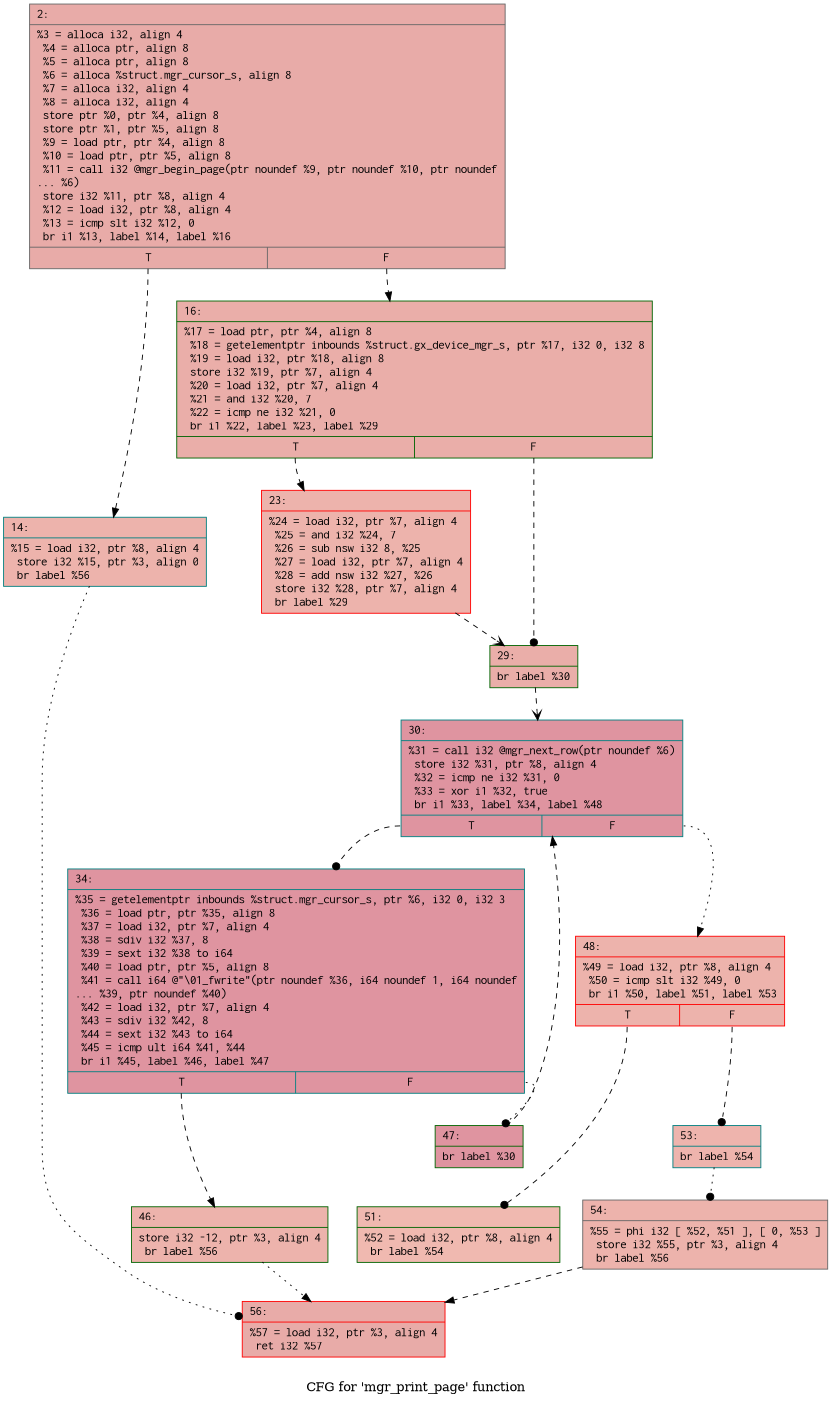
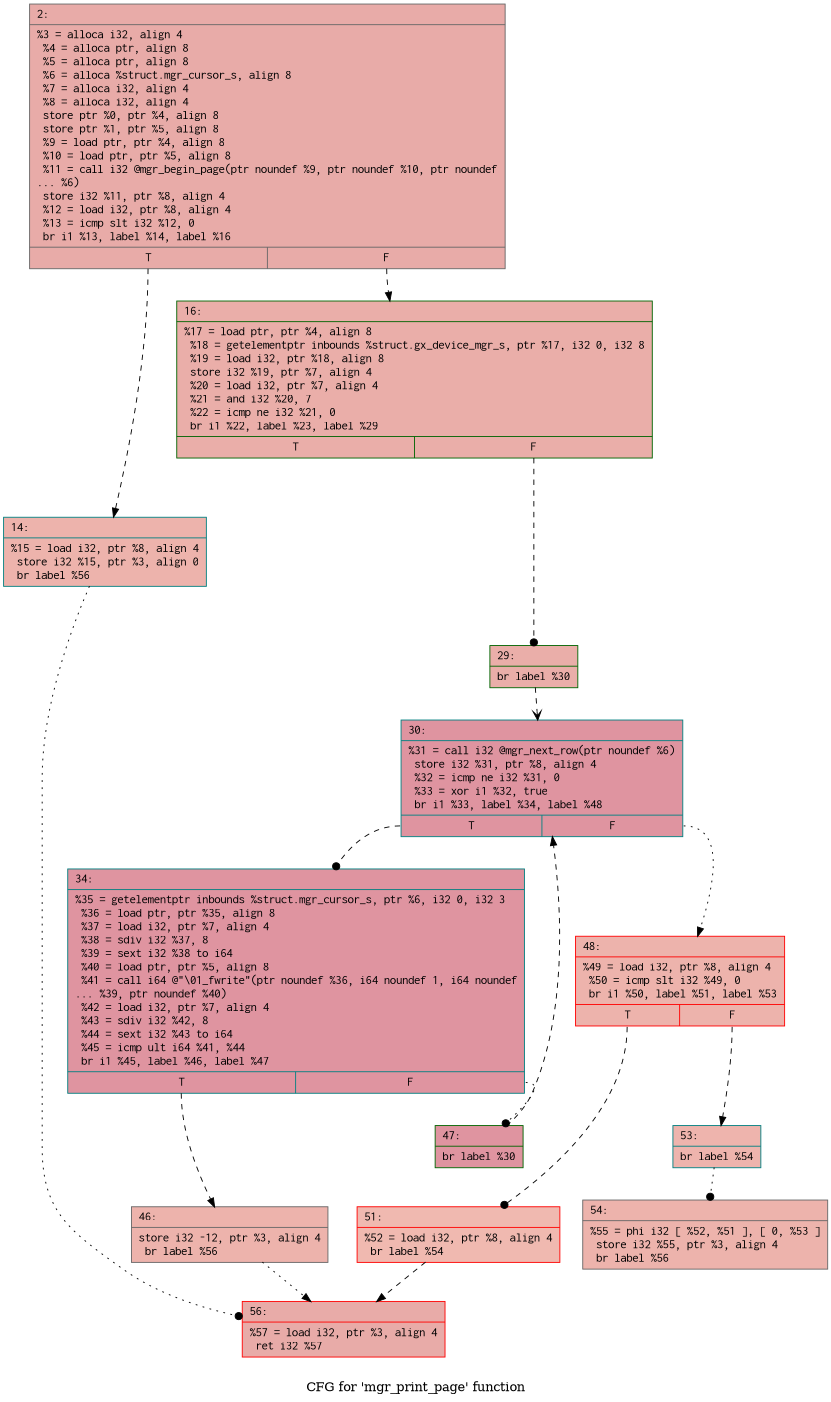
  digraph {
    label="CFG for 'mgr_print_page' function"
    node [color=teal fillcolor="#d6524470" fontname=Courier shape=record style=filled]
    edge [arrowhead=normal style=dashed]
    n1 [color=gray40 fillcolor="#cc403a70" label="{2:\l|  %3 = alloca i32, align 4\l  %4 = alloca ptr, align 8\l  %5 = alloca ptr, align 8\l  %6 = alloca %struct.mgr_cursor_s, align 8\l  %7 = alloca i32, align 4\l  %8 = alloca i32, align 4\l  store ptr %0, ptr %4, align 8\l  store ptr %1, ptr %5, align 8\l  %9 = load ptr, ptr %4, align 8\l  %10 = load ptr, ptr %5, align 8\l  %11 = call i32 @mgr_begin_page(ptr noundef %9, ptr noundef %10, ptr noundef\l... %6)\l  store i32 %11, ptr %8, align 4\l  %12 = load i32, ptr %8, align 4\l  %13 = icmp slt i32 %12, 0\l  br i1 %13, label %14, label %16\l|{<s0>T|<s1>F}}"]
    n2 [label="{14:\l|  %15 = load i32, ptr %8, align 4\l  store i32 %15, ptr %3, align 0\l  br label %56\l}"]
    n3 [color=darkgreen fillcolor="#d0473d70" label="{16:\l|  %17 = load ptr, ptr %4, align 8\l  %18 = getelementptr inbounds %struct.gx_device_mgr_s, ptr %17, i32 0, i32 8\l  %19 = load i32, ptr %18, align 8\l  store i32 %19, ptr %7, align 4\l  %20 = load i32, ptr %7, align 4\l  %21 = and i32 %20, 7\l  %22 = icmp ne i32 %21, 0\l  br i1 %22, label %23, label %29\l|{<s0>T|<s1>F}}"]
    n4 [color=red fillcolor="#cc403a70" label="{56:\l|  %57 = load i32, ptr %3, align 4\l  ret i32 %57\l}"]
-   n5 [color=red label="{23:\l|  %24 = load i32, ptr %7, align 4\l  %25 = and i32 %24, 7\l  %26 = sub nsw i32 8, %25\l  %27 = load i32, ptr %7, align 4\l  %28 = add nsw i32 %27, %26\l  store i32 %28, ptr %7, align 4\l  br label %29\l}"]
    n6 [color=darkgreen fillcolor="#d0473d70" label="{29:\l|  br label %30\l}"]
    n7 [fillcolor="#b70d2870" label="{30:\l|  %31 = call i32 @mgr_next_row(ptr noundef %6)\l  store i32 %31, ptr %8, align 4\l  %32 = icmp ne i32 %31, 0\l  %33 = xor i1 %32, true\l  br i1 %33, label %34, label %48\l|{<s0>T|<s1>F}}"]
    n8 [fillcolor="#b70d2870" label="{34:\l|  %35 = getelementptr inbounds %struct.mgr_cursor_s, ptr %6, i32 0, i32 3\l  %36 = load ptr, ptr %35, align 8\l  %37 = load i32, ptr %7, align 4\l  %38 = sdiv i32 %37, 8\l  %39 = sext i32 %38 to i64\l  %40 = load ptr, ptr %5, align 8\l  %41 = call i64 @\"\\01_fwrite\"(ptr noundef %36, i64 noundef 1, i64 noundef\l... %39, ptr noundef %40)\l  %42 = load i32, ptr %7, align 4\l  %43 = sdiv i32 %42, 8\l  %44 = sext i32 %43 to i64\l  %45 = icmp ult i64 %41, %44\l  br i1 %45, label %46, label %47\l|{<s0>T|<s1>F}}"]
    n9 [color=red label="{48:\l|  %49 = load i32, ptr %8, align 4\l  %50 = icmp slt i32 %49, 0\l  br i1 %50, label %51, label %53\l|{<s0>T|<s1>F}}"]
-   n10 [color=darkgreen label="{46:\l|  store i32 -12, ptr %3, align 4\l  br label %56\l}"]
+   n10 [color=gray40 label="{46:\l|  store i32 -12, ptr %3, align 4\l  br label %56\l}"]
    n11 [color=darkgreen fillcolor="#b70d2870" label="{47:\l|  br label %30\l}"]
-   n12 [color=darkgreen fillcolor="#de614d70" label="{51:\l|  %52 = load i32, ptr %8, align 4\l  br label %54\l}"]
+   n12 [color=red fillcolor="#de614d70" label="{51:\l|  %52 = load i32, ptr %8, align 4\l  br label %54\l}"]
    n13 [fillcolor="#d8564670" label="{53:\l|  br label %54\l}"]
    n14 [color=gray40 label="{54:\l|  %55 = phi i32 [ %52, %51 ], [ 0, %53 ]\l  store i32 %55, ptr %3, align 4\l  br label %56\l}"]
    n1 -> n2 [tailport=s0]
    n1 -> n3 [tailport=s1]
    n2 -> n4 [arrowhead=dot style=dotted]
-   n3 -> n5 [tailport=s0]
    n3 -> n6 [arrowhead=dot tailport=s1]
-   n5 -> n6 [arrowhead=vee]
    n6 -> n7 [arrowhead=vee]
    n7 -> n8 [arrowhead=dot tailport=s0]
    n7 -> n9 [style=dotted tailport=s1]
    n8 -> n10 [tailport=s0]
    n8 -> n11 [arrowhead=dot style=dotted tailport=s1]
    n9 -> n12 [arrowhead=dot tailport=s0]
-   n9 -> n13 [arrowhead=dot tailport=s1]
+   n9 -> n13 [tailport=s1]
    n10 -> n4 [style=dotted]
    n11 -> n7
    n13 -> n14 [arrowhead=dot style=dotted]
-   n14 -> n4
+   n12 -> n4
  }
